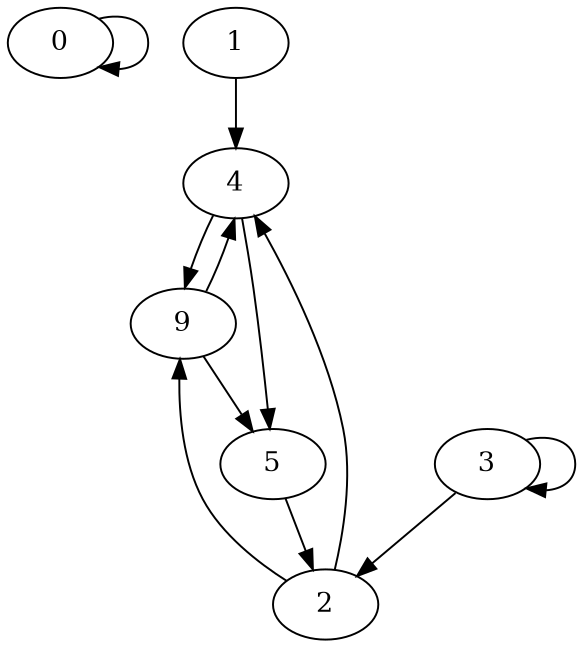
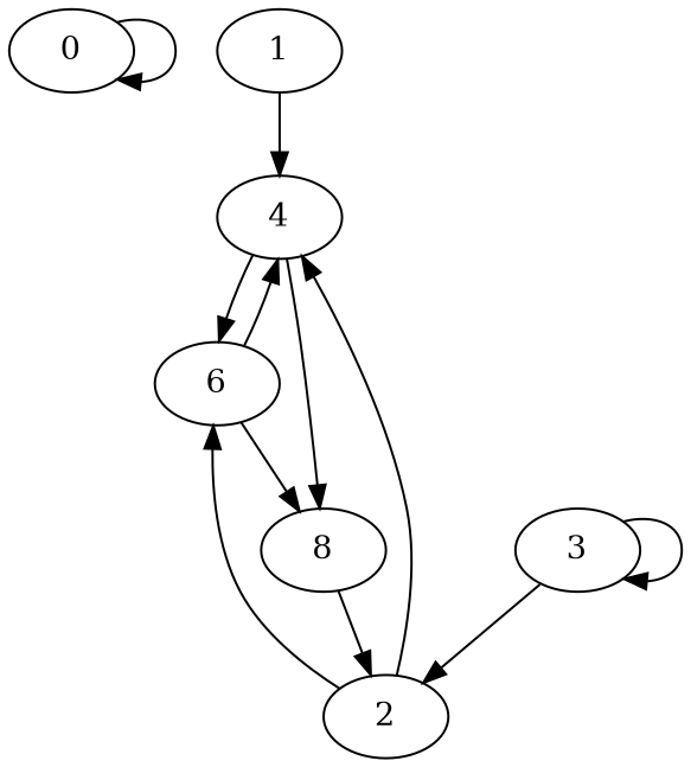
  digraph {
    0
    1
    4
    3
    2
-   6 [label=9]
-   5
+   6
+   5 [label=8]
    0 -> 0
    1 -> 4
    4 -> 6
    4 -> 5
    3 -> 3
    3 -> 2
    2 -> 4
    2 -> 6
    6 -> 4
    6 -> 5
    5 -> 2
  }
